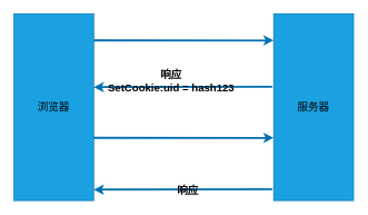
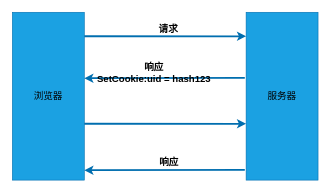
  <mxCell id="0" />
  <mxCell id="1" parent="0" />
  <mxCell id="2" value="浏览器" style="rounded=0;whiteSpace=wrap;html=1;fillColor=#1ba1e2;fontColor=#000000;strokeColor=#006EAF;fontSize=16;" parent="1" vertex="1"><mxGeometry x="20" y="20" width="120" height="280" as="geometry" /></mxCell>
  <mxCell id="3" value="服务器" style="rounded=0;whiteSpace=wrap;html=1;fillColor=#1ba1e2;fontColor=#000000;strokeColor=#006EAF;fontSize=16;" parent="1" vertex="1"><mxGeometry x="410" y="20" width="120" height="280" as="geometry" /></mxCell>
  <mxCell id="4" value="" style="endArrow=classic;html=1;entryX=0;entryY=0.143;entryDx=0;entryDy=0;fillColor=#1ba1e2;entryPerimeter=0;fontSize=16;strokeWidth=3;strokeColor=#006EAF;fontColor=#000000;" edge="1" parent="1" target="3"><mxGeometry width="50" height="50" relative="1" as="geometry"><mxPoint x="140" y="60" as="sourcePoint" /><mxPoint x="190" y="10" as="targetPoint" /></mxGeometry></mxCell>
  <mxCell id="5" value="" style="endArrow=classic;html=1;entryX=0;entryY=0.143;entryDx=0;entryDy=0;fillColor=#1ba1e2;entryPerimeter=0;fontSize=16;strokeWidth=3;strokeColor=#006EAF;fontColor=#000000;" edge="1" parent="1"><mxGeometry width="50" height="50" relative="1" as="geometry"><mxPoint x="140" y="206" as="sourcePoint" /><mxPoint x="410" y="206.04" as="targetPoint" /></mxGeometry></mxCell>
+ <mxCell id="6" value="请求" style="text;strokeColor=none;fillColor=none;html=1;fontSize=16;fontStyle=1;verticalAlign=middle;align=center;fontColor=#000000;" vertex="1" parent="1"><mxGeometry x="230" y="27" width="100" height="40" as="geometry" /></mxCell>
  <mxCell id="7" value="" style="endArrow=classic;html=1;fillColor=#1ba1e2;exitX=-0.018;exitY=0.391;exitDx=0;exitDy=0;exitPerimeter=0;strokeColor=#006EAF;fontSize=16;strokeWidth=3;fontColor=#000000;" edge="1" parent="1" source="3"><mxGeometry width="50" height="50" relative="1" as="geometry"><mxPoint x="90" y="180" as="sourcePoint" /><mxPoint x="140" y="130" as="targetPoint" /></mxGeometry></mxCell>
  <mxCell id="8" value="响应&lt;br style=&quot;font-size: 16px;&quot;&gt;SetCookie:uid = hash123" style="text;strokeColor=none;fillColor=none;html=1;fontSize=16;fontStyle=1;verticalAlign=middle;align=center;fontColor=#000000;" vertex="1" parent="1"><mxGeometry x="206" y="100" width="100" height="40" as="geometry" /></mxCell>
  <mxCell id="9" value="" style="endArrow=classic;html=1;fillColor=#1ba1e2;exitX=-0.018;exitY=0.391;exitDx=0;exitDy=0;exitPerimeter=0;strokeColor=#006EAF;fontSize=16;strokeWidth=3;fontColor=#000000;" edge="1" parent="1"><mxGeometry width="50" height="50" relative="1" as="geometry"><mxPoint x="407.84" y="283" as="sourcePoint" /><mxPoint x="140" y="283.52" as="targetPoint" /></mxGeometry></mxCell>
- <mxCell id="10" value="响应" style="text;strokeColor=none;fillColor=none;html=1;fontSize=16;fontStyle=1;verticalAlign=middle;align=center;fontColor=#000000;" vertex="1" parent="1"><mxGeometry x="231" y="264" width="100" height="40" as="geometry" /></mxCell>
+ <mxCell id="10" value="响应" style="text;strokeColor=none;fillColor=none;html=1;fontSize=16;fontStyle=1;verticalAlign=middle;align=center;fontColor=#000000;" vertex="1" parent="1"><mxGeometry x="231" y="249" width="100" height="40" as="geometry" /></mxCell>
